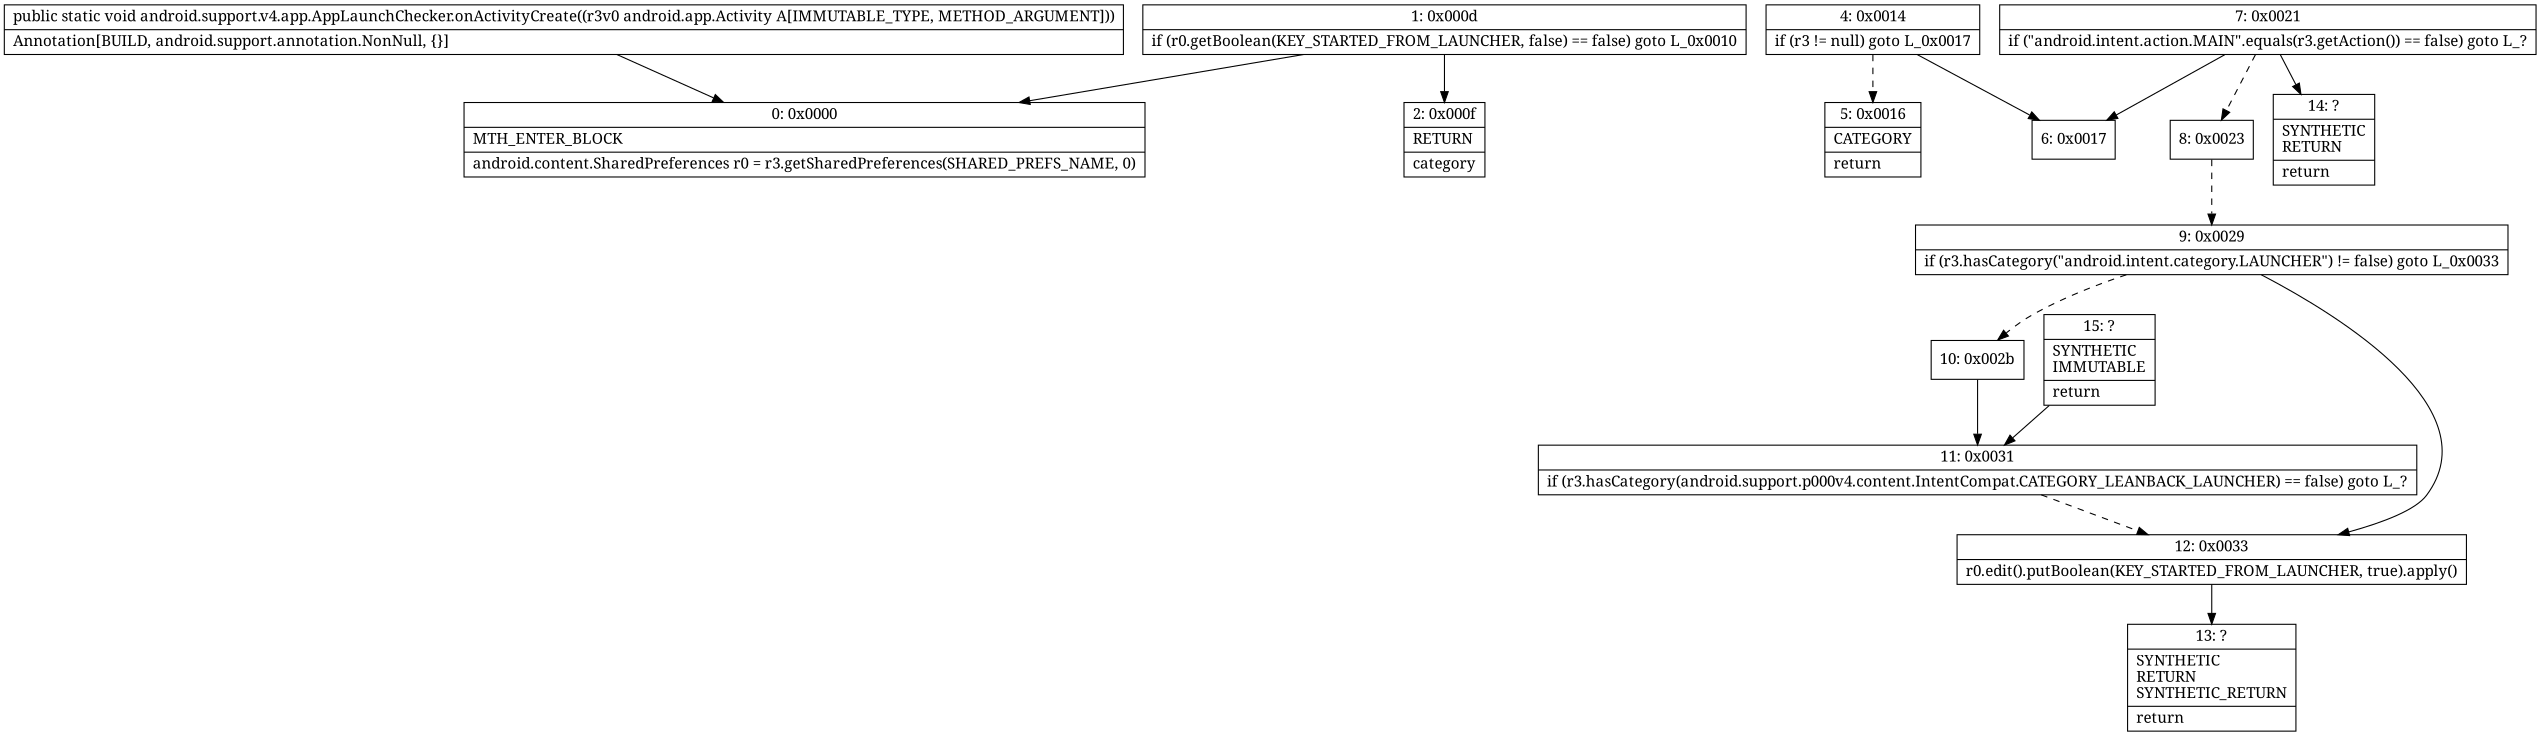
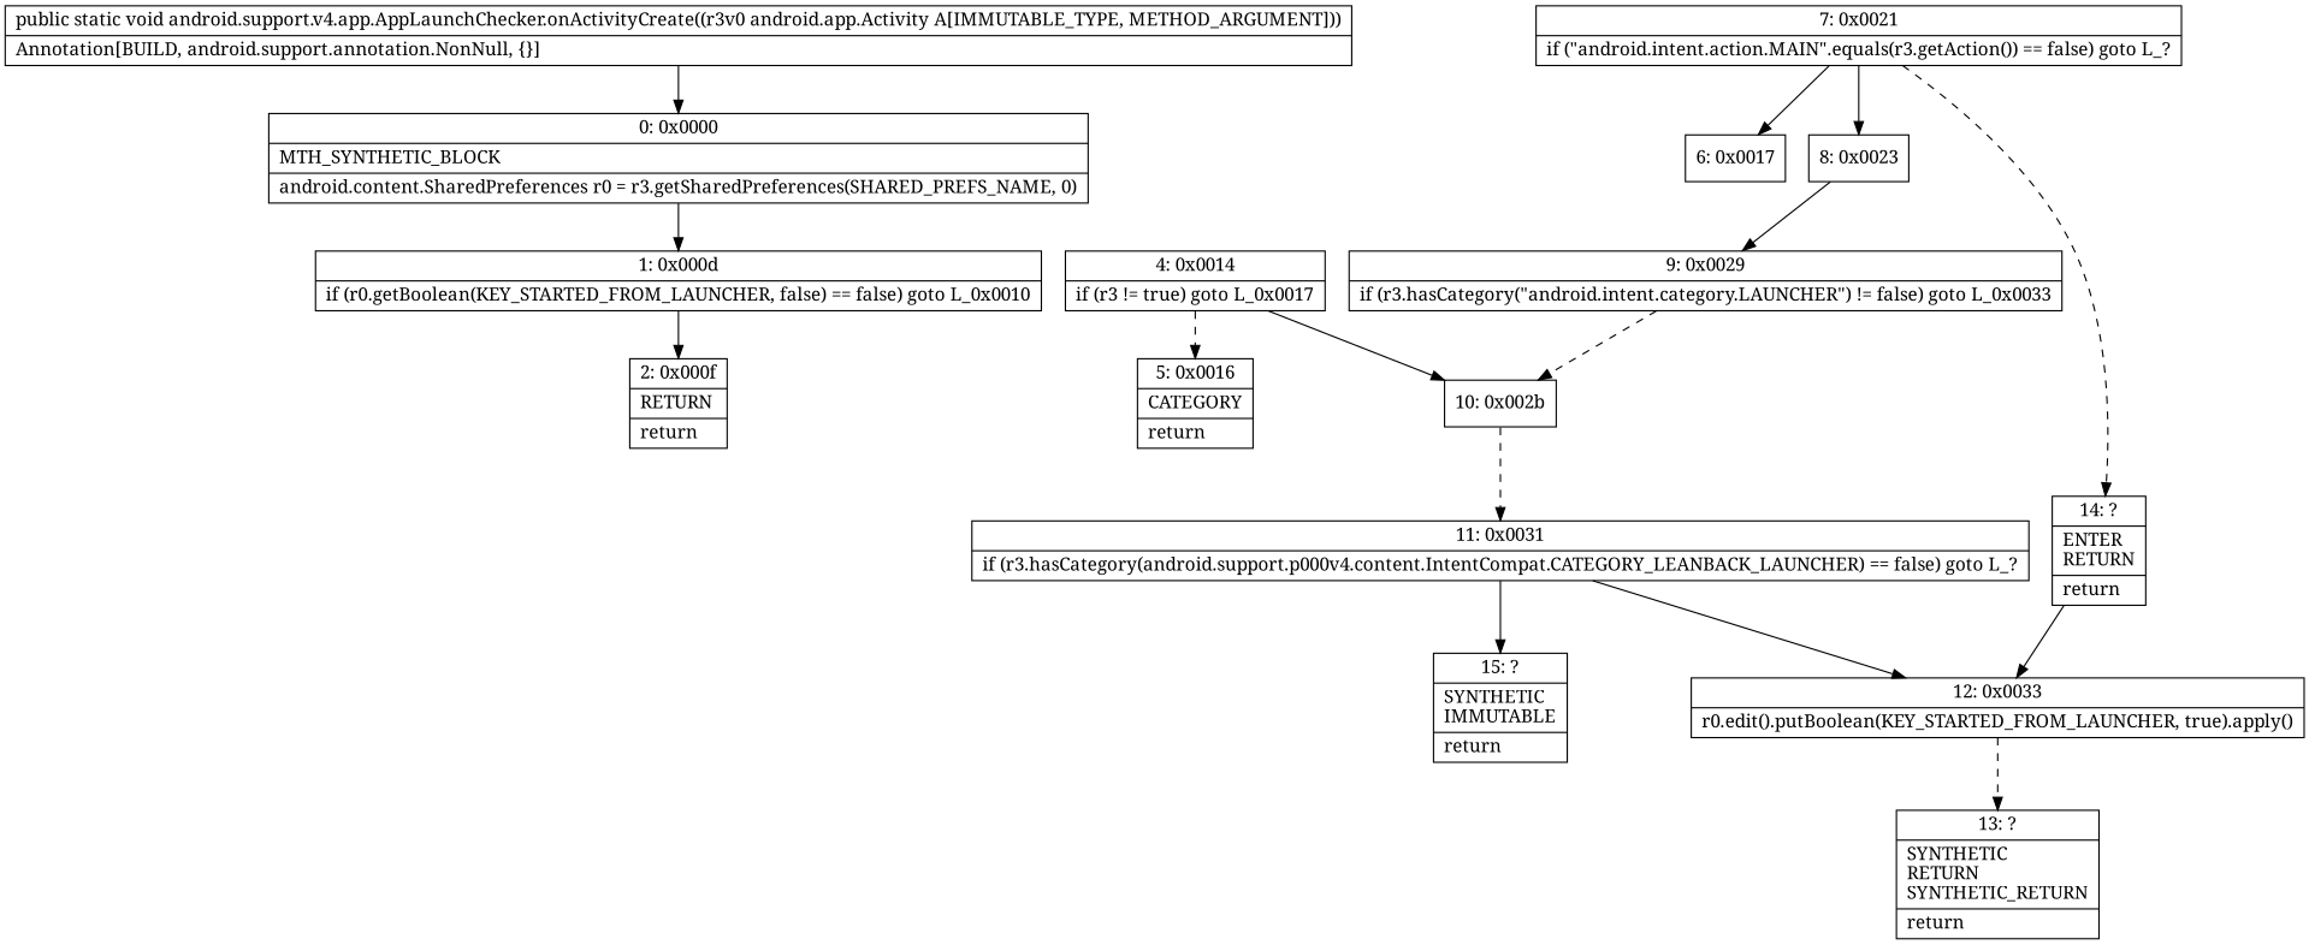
  digraph {
    fontname="Noto Serif"
    node [fontname="Noto Serif" shape=record]
    edge [fontname="Noto Serif"]
-   n1 [label="{0\:\ 0x0000|MTH_ENTER_BLOCK\l|android.content.SharedPreferences r0 = r3.getSharedPreferences(SHARED_PREFS_NAME, 0)\l}"]
+   n1 [label="{0\:\ 0x0000|MTH_SYNTHETIC_BLOCK\l|android.content.SharedPreferences r0 = r3.getSharedPreferences(SHARED_PREFS_NAME, 0)\l}"]
    n2 [label="{1\:\ 0x000d|if (r0.getBoolean(KEY_STARTED_FROM_LAUNCHER, false) == false) goto L_0x0010\l}"]
-   n3 [label="{2\:\ 0x000f|RETURN\l|category\l}"]
-   n4 [label="{4\:\ 0x0014|if (r3 != null) goto L_0x0017\l}"]
+   n3 [label="{2\:\ 0x000f|RETURN\l|return\l}"]
+   n4 [label="{4\:\ 0x0014|if (r3 != true) goto L_0x0017\l}"]
    n5 [label="{5\:\ 0x0016|CATEGORY\l|return\l}"]
    n6 [label="{6\:\ 0x0017}"]
    n7 [label="{7\:\ 0x0021|if (\"android.intent.action.MAIN\".equals(r3.getAction()) == false) goto L_?\l}"]
    n8 [label="{8\:\ 0x0023}"]
-   n9 [label="{14\:\ ?|SYNTHETIC\lRETURN\l|return\l}"]
+   n9 [label="{14\:\ ?|ENTER\lRETURN\l|return\l}"]
    n10 [label="{9\:\ 0x0029|if (r3.hasCategory(\"android.intent.category.LAUNCHER\") != false) goto L_0x0033\l}"]
    n11 [label="{10\:\ 0x002b}"]
    n12 [label="{12\:\ 0x0033|r0.edit().putBoolean(KEY_STARTED_FROM_LAUNCHER, true).apply()\l}"]
    n13 [label="{11\:\ 0x0031|if (r3.hasCategory(android.support.p000v4.content.IntentCompat.CATEGORY_LEANBACK_LAUNCHER) == false) goto L_?\l}"]
    n14 [label="{13\:\ ?|SYNTHETIC\lRETURN\lSYNTHETIC_RETURN\l|return\l}"]
    n15 [label="{15\:\ ?|SYNTHETIC\lIMMUTABLE\l|return\l}"]
    n16 [label="{public static void android.support.v4.app.AppLaunchChecker.onActivityCreate((r3v0 android.app.Activity A[IMMUTABLE_TYPE, METHOD_ARGUMENT]))  | Annotation[BUILD, android.support.annotation.NonNull, \{\}]\l}"]
-   n2 -> n1
+   n1 -> n2
    n2 -> n3 [style=solid]
    n4 -> n5 [style=dashed]
-   n4 -> n6
+   n4 -> n11
    n7 -> n6
-   n7 -> n8 [style=dashed]
-   n7 -> n9
-   n8 -> n10 [style=dashed]
+   n7 -> n8 [style=solid]
+   n7 -> n9 [style=dashed]
+   n8 -> n10
    n10 -> n11 [style=dashed]
-   n10 -> n12
-   n11 -> n13
-   n12 -> n14
-   n13 -> n12 [style=dashed]
-   n15 -> n13
+   n9 -> n12
+   n11 -> n13 [style=dashed]
+   n12 -> n14 [style=dashed]
+   n13 -> n12 [style=solid]
+   n13 -> n15
    n16 -> n1
  }
